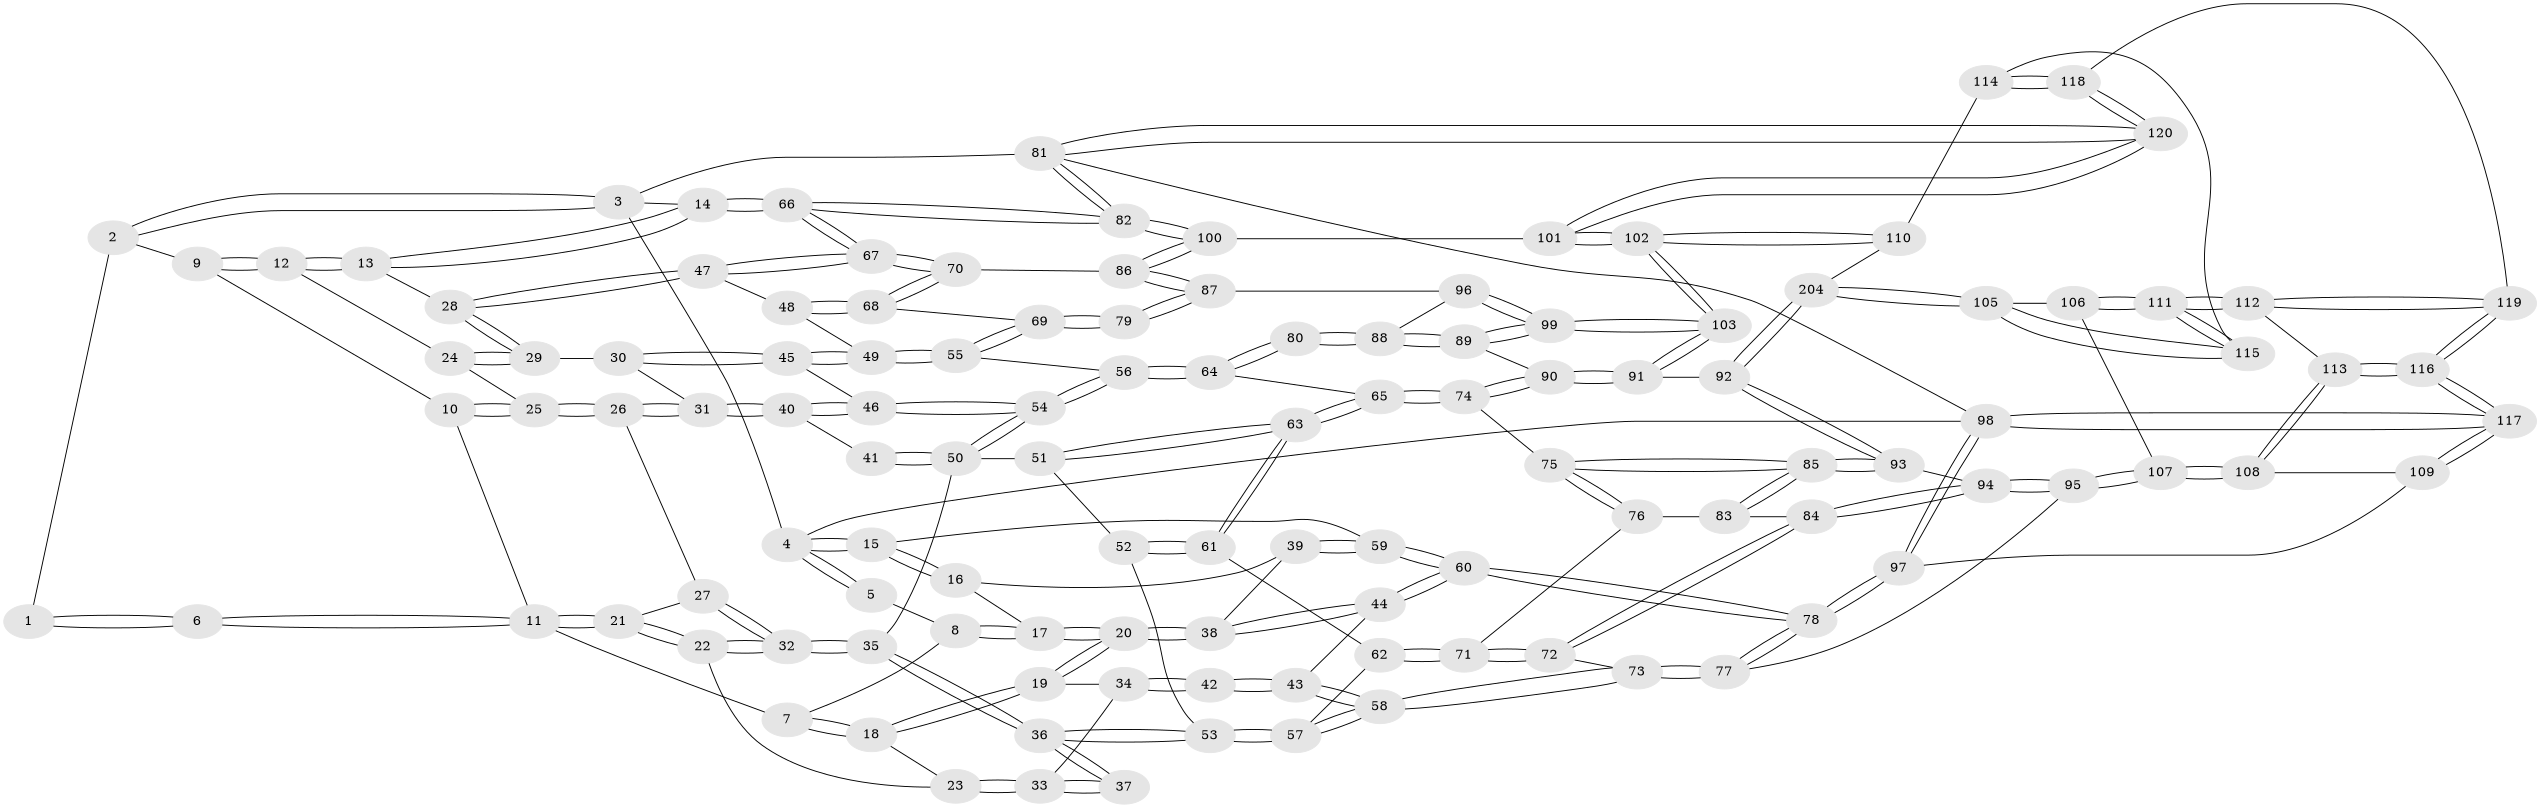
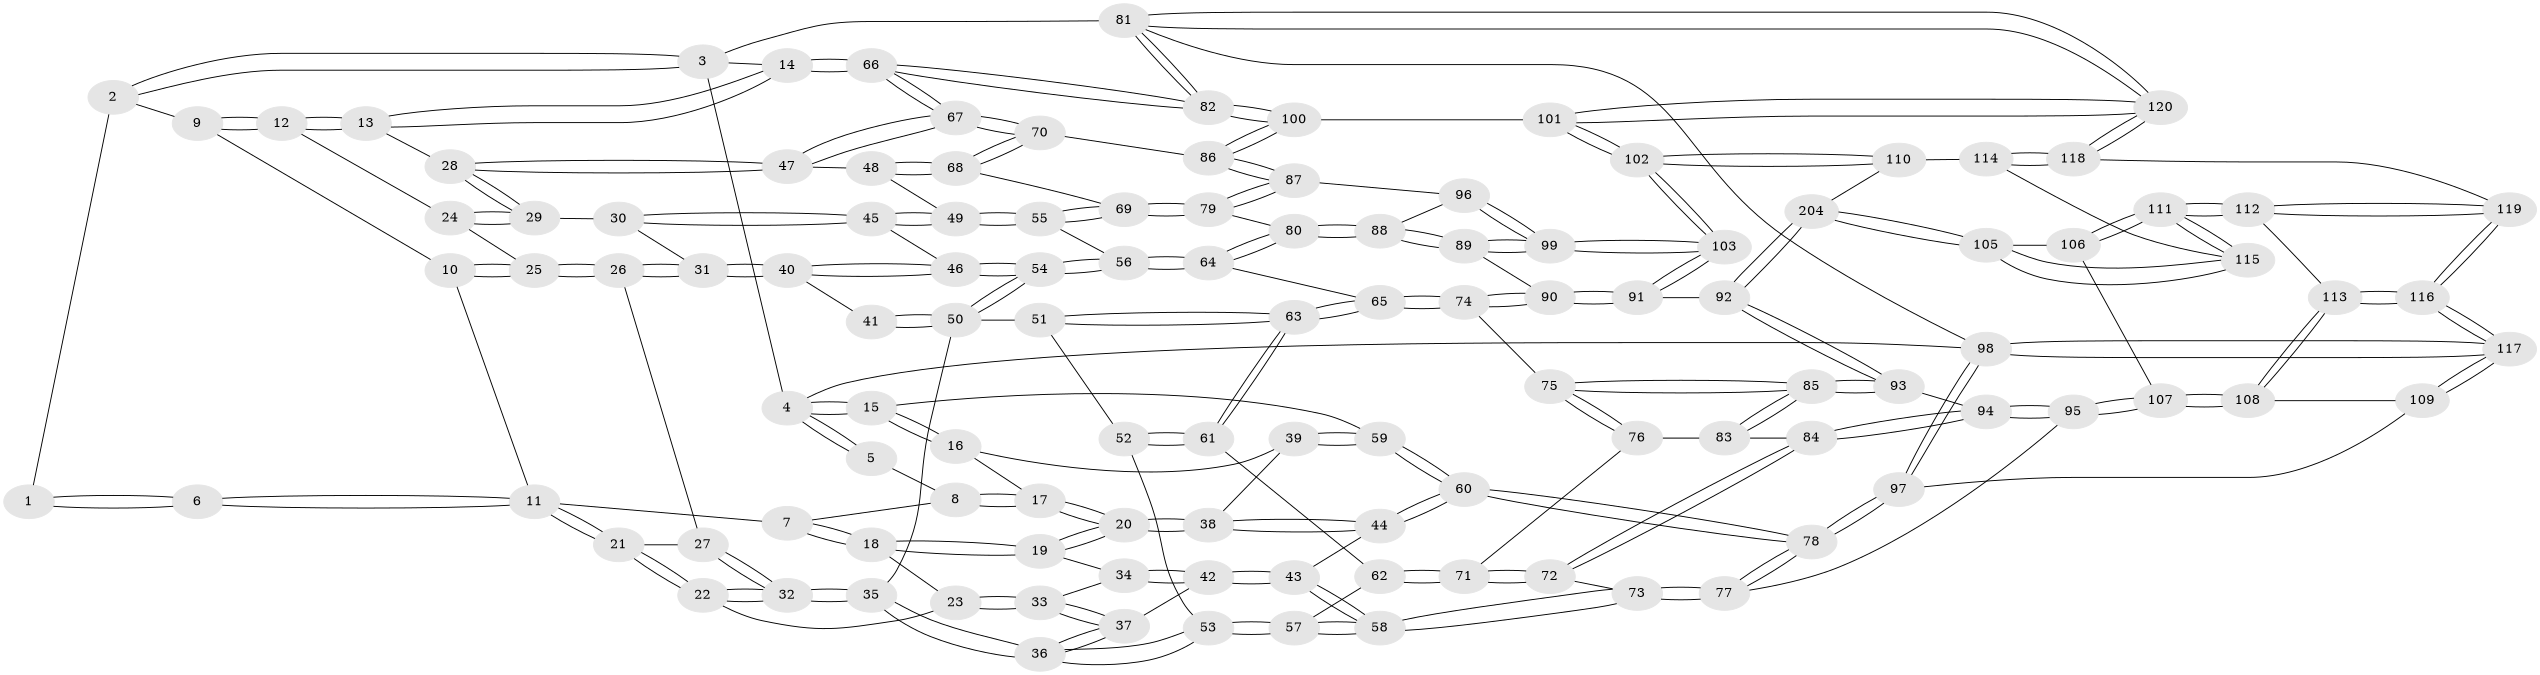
  graph {
    rankdir=LR
    node [color=gray90 style=filled]
    1
    2
    6
    3
    9
    11
    4
    14
    81
    10
    12
    5
    15
    98
    66
    82
    120
    8
    16
    59
    117
    17
    7
    18
    21
    19
    23
    20
    25
    13
    24
    26
    22
    27
    28
    29
    47
    67
    39
    60
    38
    34
    33
    42
    44
    32
    35
    37
    30
    31
    40
    48
    45
    46
    49
    41
    36
    50
    43
    53
    57
    54
    51
    58
    73
    78
    55
    56
    68
    70
    69
    52
    63
    61
    65
    62
    64
    79
    80
    71
    77
    97
    72
    76
    74
    88
    75
    90
    100
    86
    87
    84
    83
    94
    95
    85
    91
    93
    107
    109
    96
    89
    101
    99
    103
    92
    n107 [label=204]
    110
    105
    108
    102
    114
    106
    115
    111
    112
    113
    116
    118
    119
    1 -- 2
    1 -- 6
    1 -- 6
    2 -- 3
    2 -- 3
    2 -- 9
    6 -- 11
    6 -- 11
    3 -- 4
    3 -- 14
    3 -- 81
    9 -- 10
    9 -- 12
    9 -- 12
    11 -- 7
    11 -- 21
    11 -- 21
    4 -- 5
    4 -- 5
    4 -- 15
    4 -- 15
    4 -- 98
    14 -- 66
    14 -- 66
    81 -- 98
    81 -- 82
    81 -- 82
    81 -- 120
    81 -- 120
    10 -- 11
    10 -- 25
    10 -- 25
    12 -- 13
    12 -- 13
    12 -- 24
    5 -- 8
    15 -- 16
    15 -- 16
    15 -- 59
    98 -- 117
    98 -- 117
    66 -- 82
    66 -- 82
    66 -- 67
    66 -- 67
    82 -- 100
    82 -- 100
    8 -- 17
    8 -- 17
    16 -- 17
    16 -- 39
    59 -- 60
    59 -- 60
    17 -- 20
    17 -- 20
    7 -- 8
    7 -- 18
    7 -- 18
    18 -- 19
    18 -- 19
    18 -- 23
    21 -- 22
    21 -- 22
    21 -- 27
    19 -- 20
    19 -- 20
    19 -- 34
    23 -- 33
    23 -- 33
    20 -- 38
    20 -- 38
    25 -- 26
    25 -- 26
    13 -- 14
    13 -- 14
    13 -- 28
    24 -- 25
    24 -- 29
    24 -- 29
    26 -- 27
    26 -- 31
    26 -- 31
    22 -- 23
    22 -- 32
    22 -- 32
    27 -- 32
    27 -- 32
    28 -- 29
    28 -- 29
    28 -- 47
    28 -- 47
    29 -- 30
    47 -- 67
    47 -- 67
    47 -- 48
    67 -- 70
    67 -- 70
    39 -- 59
    39 -- 59
    60 -- 78
    60 -- 78
    38 -- 39
    38 -- 44
    38 -- 44
    34 -- 42
    34 -- 42
    33 -- 34
    33 -- 37
    33 -- 37
    42 -- 43
    42 -- 43
    44 -- 60
    44 -- 60
    32 -- 35
    32 -- 35
    35 -- 36
    35 -- 36
    35 -- 50
+   37 -- 42
    30 -- 31
    30 -- 45
    30 -- 45
    31 -- 40
    31 -- 40
    40 -- 46
    40 -- 46
    40 -- 41
    48 -- 49
    48 -- 68
    48 -- 68
    45 -- 46
    45 -- 49
    45 -- 49
    46 -- 54
    46 -- 54
    49 -- 55
    49 -- 55
    41 -- 50
    41 -- 50
    36 -- 37
    36 -- 37
    36 -- 53
    36 -- 53
    50 -- 54
    50 -- 54
    50 -- 51
    43 -- 44
    43 -- 58
    43 -- 58
    53 -- 57
    53 -- 57
    57 -- 58
    57 -- 58
    57 -- 62
    54 -- 56
    54 -- 56
    51 -- 52
    51 -- 63
    51 -- 63
    58 -- 73
    58 -- 73
    73 -- 77
    73 -- 77
    78 -- 97
    78 -- 97
    55 -- 56
    55 -- 69
    55 -- 69
    56 -- 64
    56 -- 64
    68 -- 70
    68 -- 70
    68 -- 69
    70 -- 86
    69 -- 79
    69 -- 79
    52 -- 53
    52 -- 61
    52 -- 61
    63 -- 65
    63 -- 65
    61 -- 63
    61 -- 63
    61 -- 62
    65 -- 74
    65 -- 74
    62 -- 71
    62 -- 71
    64 -- 65
    64 -- 80
    64 -- 80
+   79 -- 80
    79 -- 87
    79 -- 87
    80 -- 88
    80 -- 88
    71 -- 72
    71 -- 72
    71 -- 76
    77 -- 78
    77 -- 78
    77 -- 95
    97 -- 98
    97 -- 98
    97 -- 109
    72 -- 73
    72 -- 84
    72 -- 84
    76 -- 83
    74 -- 75
    74 -- 90
    74 -- 90
    88 -- 96
    88 -- 89
    88 -- 89
    75 -- 76
    75 -- 76
    75 -- 85
    75 -- 85
    90 -- 91
    90 -- 91
    100 -- 101
    86 -- 100
    86 -- 100
    86 -- 87
    86 -- 87
    87 -- 96
    84 -- 94
    84 -- 94
    83 -- 84
    83 -- 85
    83 -- 85
    94 -- 95
    94 -- 95
    95 -- 107
    95 -- 107
    85 -- 93
    85 -- 93
    91 -- 103
    91 -- 103
    91 -- 92
    93 -- 94
    107 -- 108
    107 -- 108
    109 -- 117
    109 -- 117
    96 -- 99
    96 -- 99
    89 -- 90
    89 -- 99
    89 -- 99
    101 -- 120
    101 -- 120
    101 -- 102
    101 -- 102
    99 -- 103
    99 -- 103
    92 -- 93
    92 -- 93
    92 -- n107
    92 -- n107
    n107 -- 110
    n107 -- 105
    n107 -- 105
    110 -- 114
    105 -- 106
    105 -- 115
    105 -- 115
    108 -- 109
    108 -- 113
    108 -- 113
    102 -- 103
    102 -- 103
    102 -- 110
    102 -- 110
    114 -- 115
    114 -- 118
    114 -- 118
    106 -- 107
    106 -- 111
    106 -- 111
    111 -- 115
    111 -- 115
    111 -- 112
    111 -- 112
    112 -- 113
    112 -- 119
    112 -- 119
    113 -- 116
    113 -- 116
    116 -- 117
    116 -- 117
    116 -- 119
    116 -- 119
    118 -- 120
    118 -- 120
    118 -- 119
  }
